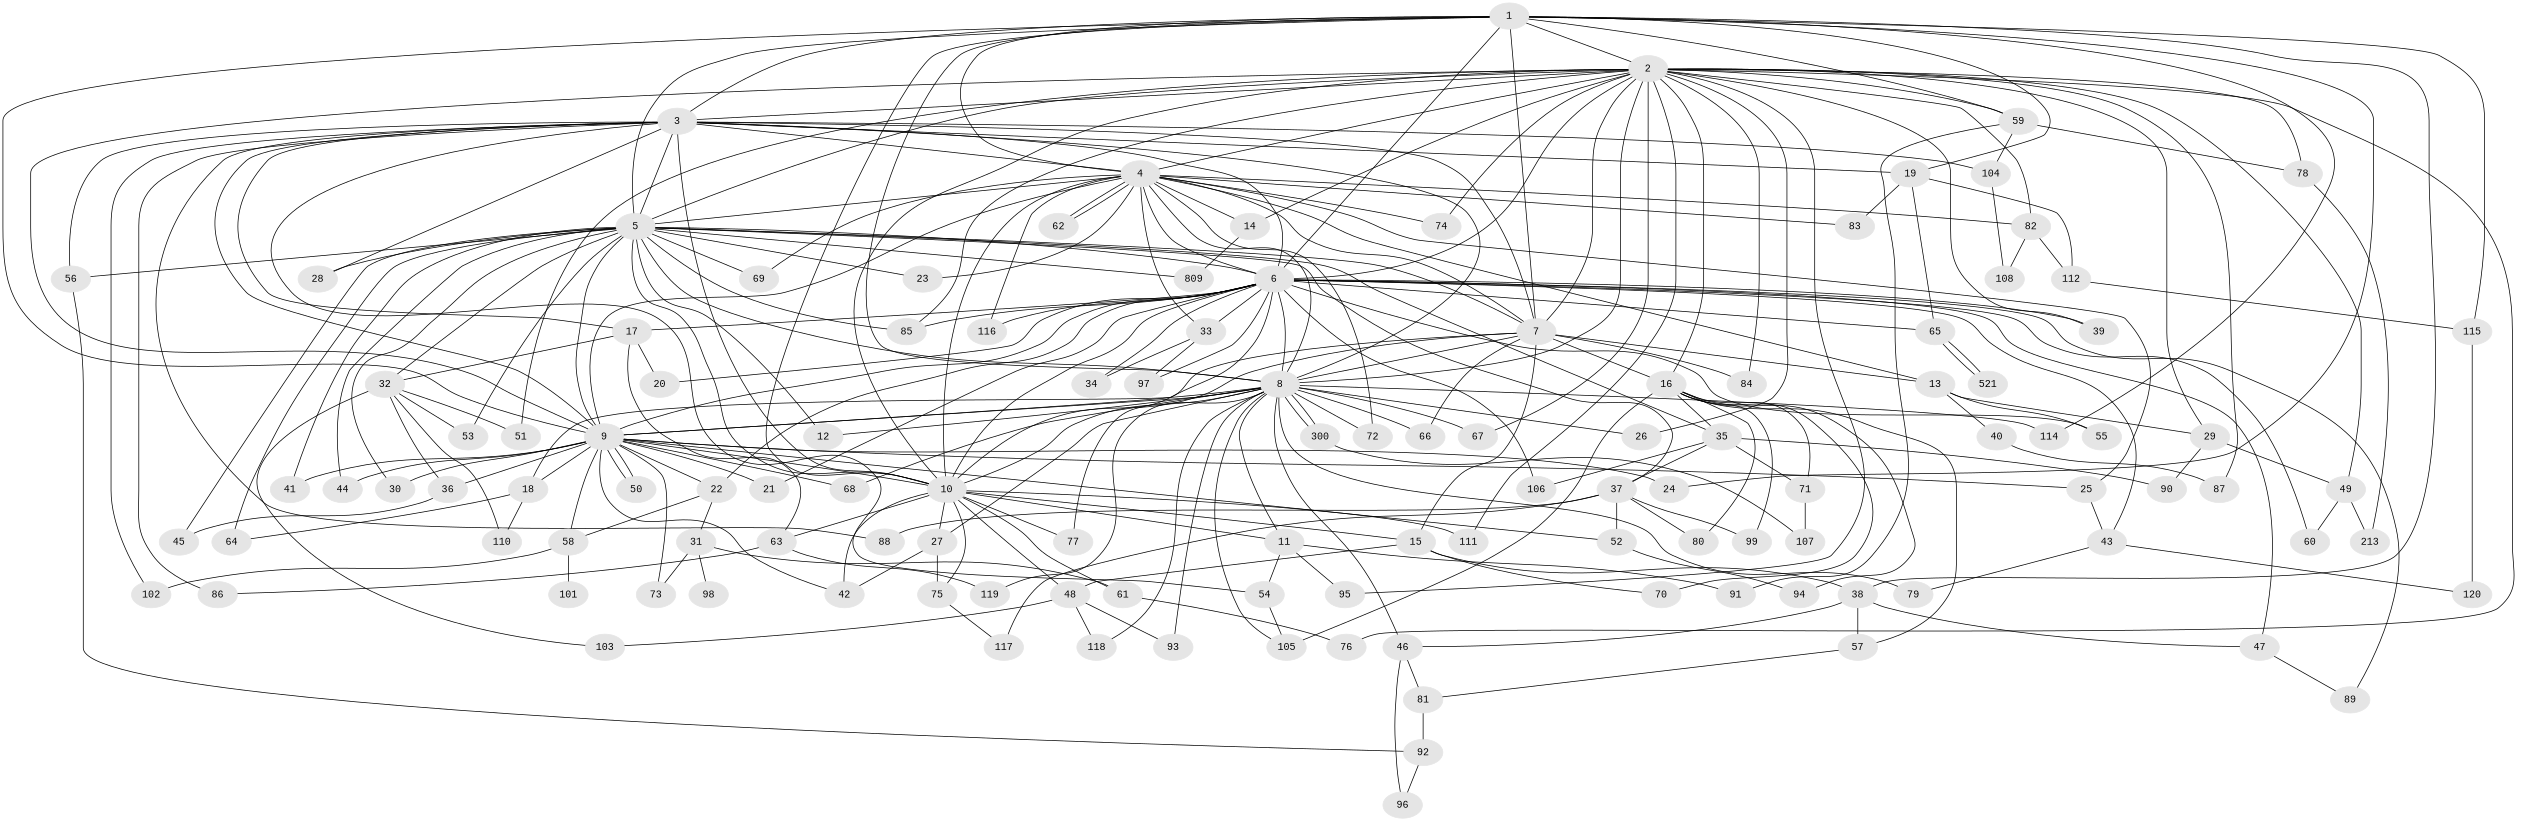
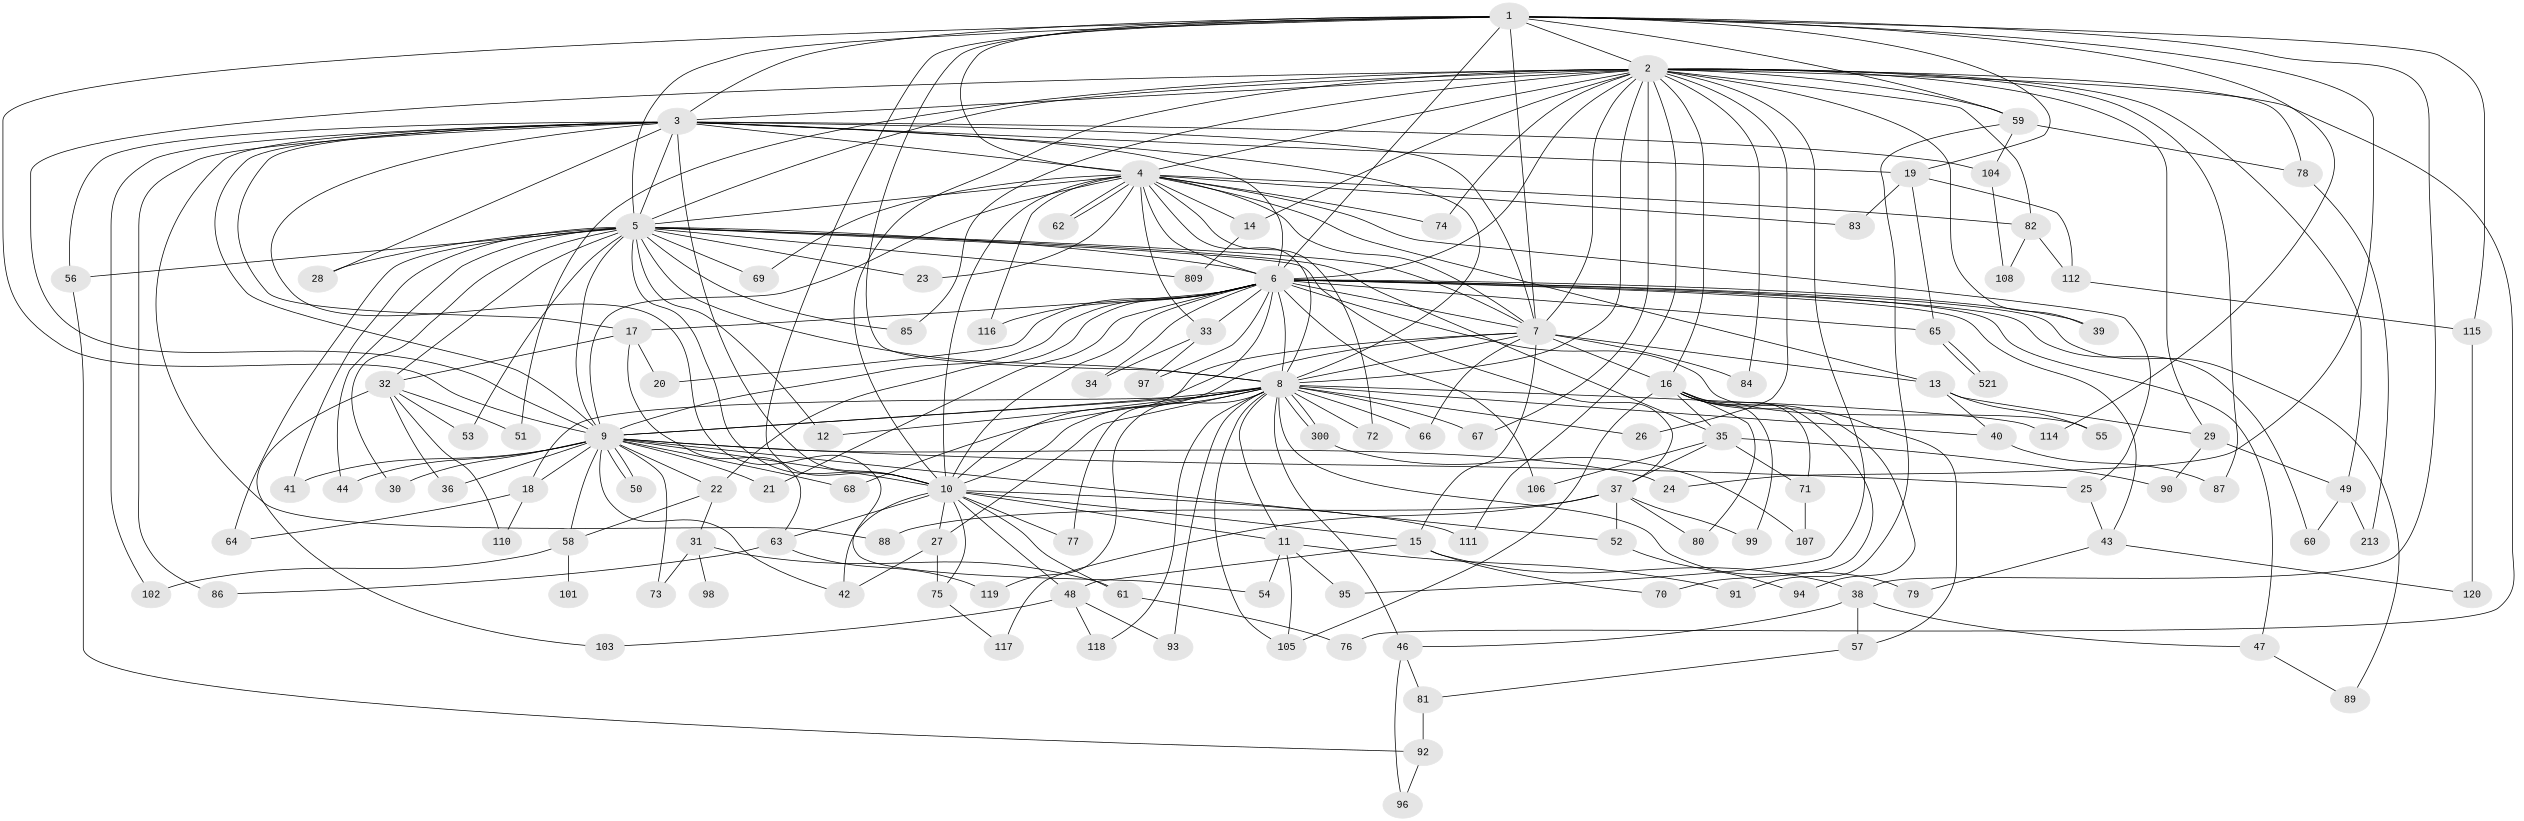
  graph {
    fontname="Liberation Mono"
    node [color=gray90 fontname="Liberation Mono" style=filled]
    edge [fontname="Liberation Mono"]
    1
    2
    3
    4
    5
    6
    7
    8
    9
    10
    19
    24
    38
    59
    114
    115
    14
    16
    26
    29
    39
    49
    51
    67
    74
    76
    78
    82
    84
    85
    87
    95
    111
    17
    28
    54
    56
    86
    88
    102
    104
    13
    23
    25
    33
    62
    69
    72
    83
    116
    12
    30
    32
    35
    37
    41
    44
-   45
    53
    64
    n61 [label=809]
    20
    21
    22
    34
    43
    47
    55
    60
    65
    77
    89
    97
    106
    15
    66
    11
    18
    27
    40
    46
    68
    79
    93
    n85 [label=300]
    105
    118
    119
    36
    42
    50
    52
    58
    73
    48
    61
    63
    75
    112
    57
    91
    120
    70
    71
    80
    94
    99
    90
    n109 [label=213]
    108
    92
    110
    103
    117
    31
    n116 [label=521]
    81
    96
    107
    101
    98
    1 -- 2
    1 -- 3
    1 -- 4
    1 -- 5
    1 -- 6
    1 -- 7
    1 -- 8
    1 -- 9
    1 -- 10
    1 -- 19
    1 -- 24
    1 -- 38
    1 -- 59
    1 -- 114
    1 -- 115
    2 -- 3
    2 -- 4
    2 -- 5
    2 -- 6
    2 -- 7
    2 -- 8
    2 -- 9
    2 -- 10
    2 -- 59
    2 -- 14
    2 -- 16
    2 -- 26
    2 -- 29
    2 -- 39
    2 -- 49
    2 -- 51
    2 -- 67
    2 -- 74
    2 -- 76
    2 -- 78
    2 -- 82
    2 -- 84
    2 -- 85
    2 -- 87
    2 -- 95
    2 -- 111
    3 -- 4
    3 -- 5
    3 -- 6
    3 -- 7
    3 -- 8
    3 -- 9
    3 -- 10
    3 -- 19
    3 -- 17
    3 -- 28
    3 -- 54
    3 -- 56
    3 -- 86
    3 -- 88
    3 -- 102
    3 -- 104
    4 -- 5
    4 -- 6
    4 -- 7
    4 -- 8
    4 -- 9
    4 -- 10
    4 -- 14
    4 -- 74
    4 -- 82
    4 -- 13
    4 -- 23
    4 -- 25
    4 -- 33
    4 -- 62
    4 -- 62
    4 -- 69
    4 -- 72
    4 -- 83
    4 -- 116
    5 -- 6
    5 -- 7
    5 -- 8
    5 -- 9
    5 -- 10
    5 -- 85
    5 -- 28
    5 -- 56
    5 -- 23
    5 -- 69
    5 -- 12
    5 -- 30
    5 -- 32
    5 -- 35
    5 -- 37
    5 -- 41
    5 -- 44
-   5 -- 45
    5 -- 53
    5 -- 64
    5 -- n61
-   6 -- 85
+   6 -- 7
    6 -- 8
    6 -- 9
    6 -- 10
    6 -- 39
    6 -- 17
    6 -- 33
    6 -- 116
    6 -- 20
    6 -- 21
    6 -- 22
    6 -- 34
    6 -- 43
    6 -- 47
    6 -- 55
    6 -- 60
    6 -- 65
    6 -- 77
    6 -- 89
    6 -- 97
    6 -- 106
    7 -- 8
    7 -- 9
    7 -- 10
    7 -- 16
    7 -- 84
    7 -- 13
    7 -- 15
    7 -- 66
    8 -- 9
    8 -- 10
    8 -- 114
    8 -- 26
    8 -- 67
    8 -- 72
    8 -- 12
    8 -- 66
    8 -- 11
    8 -- 18
    8 -- 27
+   8 -- 40
    8 -- 46
    8 -- 68
    8 -- 79
    8 -- 93
    8 -- n85
    8 -- n85
    8 -- 105
    8 -- 118
    8 -- 119
    9 -- 10
    9 -- 24
    9 -- 25
    9 -- 30
    9 -- 41
    9 -- 44
    9 -- 21
    9 -- 22
    9 -- 18
    9 -- 68
    9 -- 36
    9 -- 42
    9 -- 50
    9 -- 50
    9 -- 52
    9 -- 58
    9 -- 73
    10 -- 111
    10 -- 77
    10 -- 15
    10 -- 11
    10 -- 27
    10 -- 42
    10 -- 48
    10 -- 61
    10 -- 63
    10 -- 75
    19 -- 83
    19 -- 65
    19 -- 112
    38 -- 47
    38 -- 46
    38 -- 57
    59 -- 78
    59 -- 104
    59 -- 91
    115 -- 120
    14 -- n61
    16 -- 35
    16 -- 105
    16 -- 57
    16 -- 70
    16 -- 71
    16 -- 80
    16 -- 94
    16 -- 99
    29 -- 49
    29 -- 90
    49 -- 60
    49 -- n109
    78 -- n109
    82 -- 112
    82 -- 108
    17 -- 32
    17 -- 20
    17 -- 63
    56 -- 92
    104 -- 108
    13 -- 29
    13 -- 55
    13 -- 40
    25 -- 43
    33 -- 34
    33 -- 97
    32 -- 51
    32 -- 53
    32 -- 36
    32 -- 110
    32 -- 103
    35 -- 37
    35 -- 106
    35 -- 71
    35 -- 90
    37 -- 88
    37 -- 52
    37 -- 80
    37 -- 99
    37 -- 117
    22 -- 58
    22 -- 31
    43 -- 79
    43 -- 120
    47 -- 89
    65 -- n116
    65 -- n116
    15 -- 38
    15 -- 48
    15 -- 70
    11 -- 95
    11 -- 54
-   54 -- 105
+   11 -- 105
    11 -- 91
    18 -- 64
    18 -- 110
    27 -- 42
    27 -- 75
    40 -- 87
    46 -- 81
    46 -- 96
    n85 -- 107
-   36 -- 45
    52 -- 94
    58 -- 102
    58 -- 101
    48 -- 93
    48 -- 118
    48 -- 103
    61 -- 76
    63 -- 86
    63 -- 119
    75 -- 117
    112 -- 115
    57 -- 81
    71 -- 107
    92 -- 96
    31 -- 73
    31 -- 61
    31 -- 98
    81 -- 92
  }
